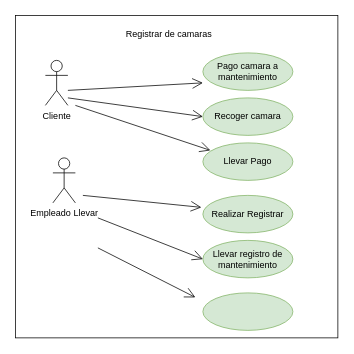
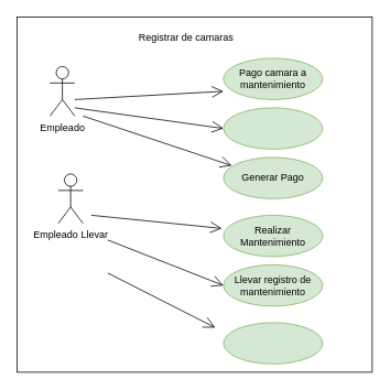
  <mxCell id="0" />
  <mxCell id="1" parent="0" />
  <mxCell id="2" value="" style="whiteSpace=wrap;html=1;aspect=fixed;" vertex="1" parent="1"><mxGeometry x="20" y="20" width="430" height="430" as="geometry" /></mxCell>
- <mxCell id="3" value="Cliente" style="shape=umlActor;verticalLabelPosition=bottom;verticalAlign=top;html=1;outlineConnect=0;" vertex="1" parent="1"><mxGeometry x="60" y="80" width="30" height="60" as="geometry" /></mxCell>
+ <mxCell id="3" value="Empleado" style="shape=umlActor;verticalLabelPosition=bottom;verticalAlign=top;html=1;outlineConnect=0;" vertex="1" parent="1"><mxGeometry x="60" y="80" width="30" height="60" as="geometry" /></mxCell>
  <mxCell id="4" value="Empleado Llevar" style="shape=umlActor;verticalLabelPosition=bottom;verticalAlign=top;html=1;outlineConnect=0;" vertex="1" parent="1"><mxGeometry x="70" y="210" width="30" height="60" as="geometry" /></mxCell>
  <mxCell id="5" value="" style="ellipse;whiteSpace=wrap;html=1;fillColor=#d5e8d4;strokeColor=#82b366;" vertex="1" parent="1"><mxGeometry x="270" y="70" width="120" height="50" as="geometry" /></mxCell>
  <mxCell id="6" value="Registrar de camaras" style="text;html=1;strokeColor=none;fillColor=none;align=center;verticalAlign=middle;whiteSpace=wrap;rounded=0;" vertex="1" parent="1"><mxGeometry x="160" y="30" width="130" height="30" as="geometry" /></mxCell>
  <mxCell id="7" value="Pago camara a&lt;br&gt;mantenimiento" style="text;html=1;strokeColor=none;fillColor=none;align=center;verticalAlign=middle;whiteSpace=wrap;rounded=0;" vertex="1" parent="1"><mxGeometry x="280" y="80" width="100" height="30" as="geometry" /></mxCell>
  <mxCell id="8" value="" style="ellipse;whiteSpace=wrap;html=1;fillColor=#d5e8d4;strokeColor=#82b366;" vertex="1" parent="1"><mxGeometry x="270" y="130" width="120" height="50" as="geometry" /></mxCell>
- <mxCell id="9" value="Recoger camara" style="text;html=1;strokeColor=none;fillColor=none;align=center;verticalAlign=middle;whiteSpace=wrap;rounded=0;" vertex="1" parent="1"><mxGeometry x="280" y="140" width="100" height="30" as="geometry" /></mxCell>
  <mxCell id="10" value="" style="ellipse;whiteSpace=wrap;html=1;fillColor=#d5e8d4;strokeColor=#82b366;" vertex="1" parent="1"><mxGeometry x="270" y="190" width="120" height="50" as="geometry" /></mxCell>
  <mxCell id="11" value="" style="ellipse;whiteSpace=wrap;html=1;fillColor=#d5e8d4;strokeColor=#82b366;" vertex="1" parent="1"><mxGeometry x="270" y="260" width="120" height="50" as="geometry" /></mxCell>
- <mxCell id="12" value="Llevar Pago" style="text;html=1;strokeColor=none;fillColor=none;align=center;verticalAlign=middle;whiteSpace=wrap;rounded=0;" vertex="1" parent="1"><mxGeometry x="280" y="200" width="100" height="30" as="geometry" /></mxCell>
- <mxCell id="13" value="Realizar Registrar" style="text;html=1;strokeColor=none;fillColor=none;align=center;verticalAlign=middle;whiteSpace=wrap;rounded=0;" vertex="1" parent="1"><mxGeometry x="280" y="270" width="100" height="30" as="geometry" /></mxCell>
+ <mxCell id="12" value="Generar Pago" style="text;html=1;strokeColor=none;fillColor=none;align=center;verticalAlign=middle;whiteSpace=wrap;rounded=0;" vertex="1" parent="1"><mxGeometry x="280" y="200" width="100" height="30" as="geometry" /></mxCell>
+ <mxCell id="13" value="Realizar Mantenimiento" style="text;html=1;strokeColor=none;fillColor=none;align=center;verticalAlign=middle;whiteSpace=wrap;rounded=0;" vertex="1" parent="1"><mxGeometry x="280" y="270" width="100" height="30" as="geometry" /></mxCell>
  <mxCell id="14" value="" style="ellipse;whiteSpace=wrap;html=1;fillColor=#d5e8d4;strokeColor=#82b366;" vertex="1" parent="1"><mxGeometry x="270" y="320" width="120" height="50" as="geometry" /></mxCell>
  <mxCell id="15" value="" style="ellipse;whiteSpace=wrap;html=1;fillColor=#d5e8d4;strokeColor=#82b366;" vertex="1" parent="1"><mxGeometry x="270" y="390" width="120" height="50" as="geometry" /></mxCell>
  <mxCell id="16" value="Llevar registro de mantenimiento" style="text;html=1;strokeColor=none;fillColor=none;align=center;verticalAlign=middle;whiteSpace=wrap;rounded=0;" vertex="1" parent="1"><mxGeometry x="280" y="330" width="100" height="30" as="geometry" /></mxCell>
  <mxCell id="17" value="" style="endArrow=open;endFill=1;endSize=12;html=1;rounded=0;" edge="1" parent="1"><mxGeometry width="160" relative="1" as="geometry"><mxPoint x="90" y="120" as="sourcePoint" /><mxPoint x="270" y="110" as="targetPoint" /></mxGeometry></mxCell>
  <mxCell id="18" value="" style="endArrow=open;endFill=1;endSize=12;html=1;rounded=0;entryX=0;entryY=0.5;entryDx=0;entryDy=0;" edge="1" parent="1" target="8"><mxGeometry width="160" relative="1" as="geometry"><mxPoint x="90" y="130" as="sourcePoint" /><mxPoint x="280" y="120" as="targetPoint" /></mxGeometry></mxCell>
  <mxCell id="19" value="" style="endArrow=open;endFill=1;endSize=12;html=1;rounded=0;" edge="1" parent="1"><mxGeometry width="160" relative="1" as="geometry"><mxPoint x="100" y="140" as="sourcePoint" /><mxPoint x="280" y="200" as="targetPoint" /></mxGeometry></mxCell>
  <mxCell id="20" value="" style="endArrow=open;endFill=1;endSize=12;html=1;rounded=0;entryX=-0.017;entryY=0.32;entryDx=0;entryDy=0;entryPerimeter=0;" edge="1" parent="1" target="11"><mxGeometry width="160" relative="1" as="geometry"><mxPoint x="110" y="260" as="sourcePoint" /><mxPoint x="290" y="240" as="targetPoint" /></mxGeometry></mxCell>
  <mxCell id="21" value="" style="endArrow=open;endFill=1;endSize=12;html=1;rounded=0;entryX=0;entryY=0.5;entryDx=0;entryDy=0;" edge="1" parent="1" target="14"><mxGeometry width="160" relative="1" as="geometry"><mxPoint x="130" y="290" as="sourcePoint" /><mxPoint x="260" y="356" as="targetPoint" /></mxGeometry></mxCell>
  <mxCell id="22" value="" style="endArrow=open;endFill=1;endSize=12;html=1;rounded=0;entryX=-0.017;entryY=0.32;entryDx=0;entryDy=0;entryPerimeter=0;" edge="1" parent="1"><mxGeometry width="160" relative="1" as="geometry"><mxPoint x="130" y="330" as="sourcePoint" /><mxPoint x="260" y="396" as="targetPoint" /></mxGeometry></mxCell>
